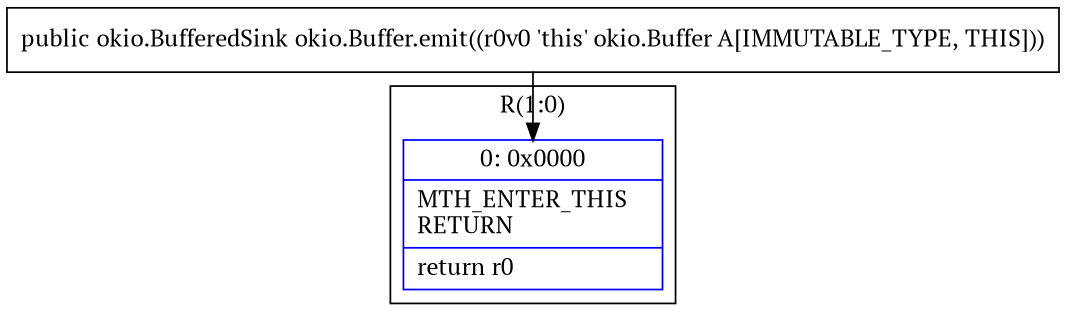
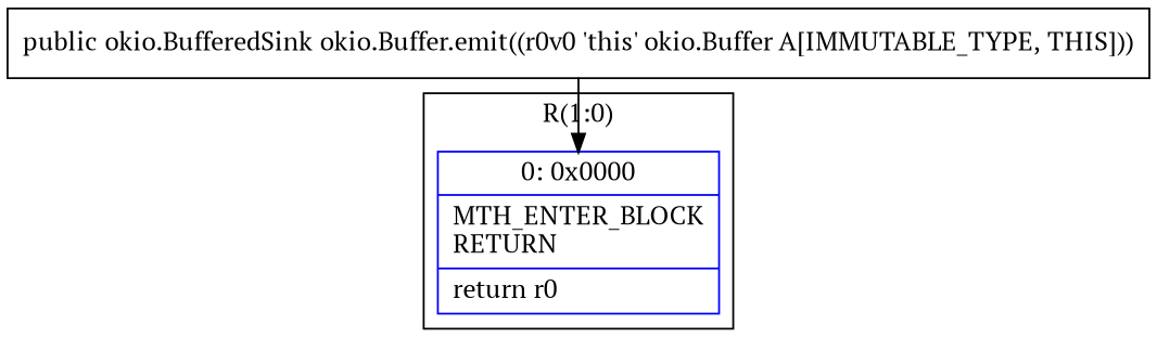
  digraph {
    fontname="PT Serif"
    node [shape=record fontname="PT Serif"]
-   n1 [color=blue label="{0\:\ 0x0000|MTH_ENTER_THIS\lRETURN\l|return r0\l}"]
+   n1 [color=blue label="{0\:\ 0x0000|MTH_ENTER_BLOCK\lRETURN\l|return r0\l}"]
    n2 [label="{public okio.BufferedSink okio.Buffer.emit((r0v0 'this' okio.Buffer A[IMMUTABLE_TYPE, THIS])) }"]
    subgraph cluster_1 {
      label="R(1:0)"
      n1
    }
    n2 -> n1 [fontname="PT Serif"]
  }
